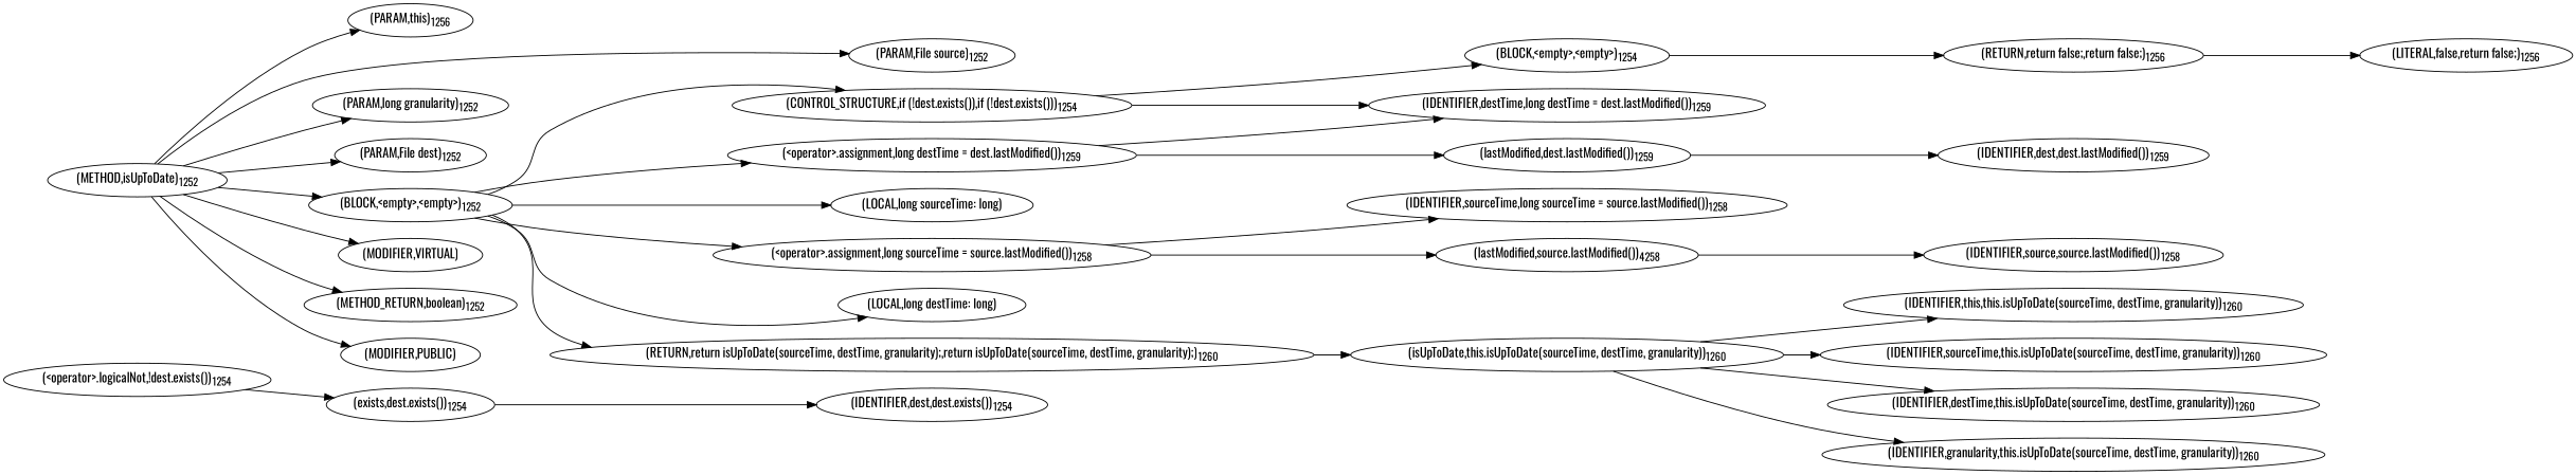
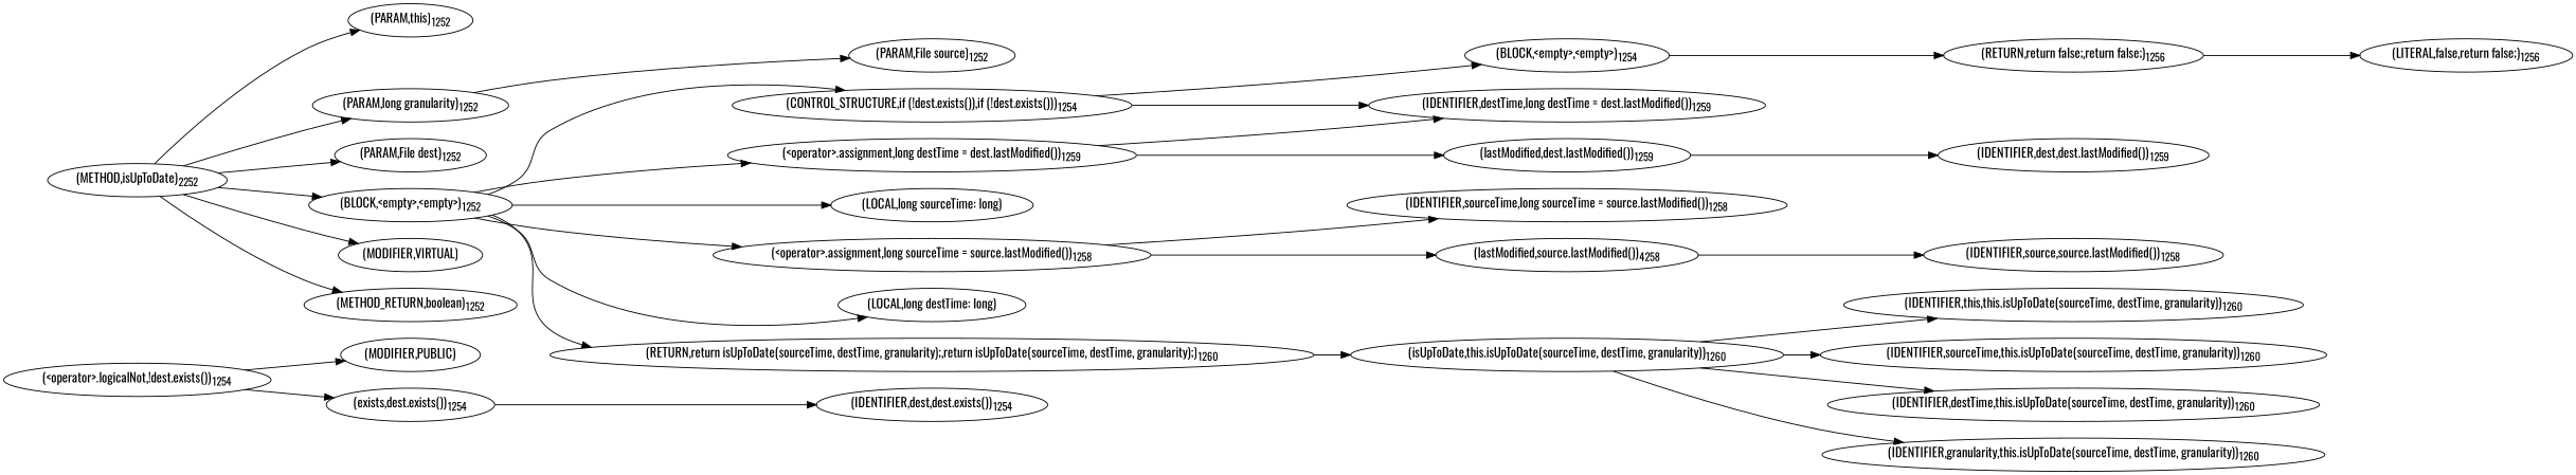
  digraph {
    fontname=Oswald
    rankdir=LR
    node [fontname=Oswald]
    edge [fontname=Oswald]
-   n1 [label=<(METHOD,isUpToDate)<SUB>1252</SUB>>]
-   n2 [label=<(PARAM,this)<SUB>1256</SUB>>]
+   n1 [label=<(METHOD,isUpToDate)<SUB>2252</SUB>>]
+   n2 [label=<(PARAM,this)<SUB>1252</SUB>>]
    n3 [label=<(PARAM,File source)<SUB>1252</SUB>>]
    n4 [label=<(PARAM,File dest)<SUB>1252</SUB>>]
    n5 [label=<(PARAM,long granularity)<SUB>1252</SUB>>]
    n6 [label=<(BLOCK,&lt;empty&gt;,&lt;empty&gt;)<SUB>1252</SUB>>]
    n7 [label=<(MODIFIER,PUBLIC)>]
    n8 [label=<(MODIFIER,VIRTUAL)>]
    n9 [label=<(METHOD_RETURN,boolean)<SUB>1252</SUB>>]
    n10 [label=<(CONTROL_STRUCTURE,if (!dest.exists()),if (!dest.exists()))<SUB>1254</SUB>>]
    n11 [label=<(LOCAL,long sourceTime: long)>]
    n12 [label=<(&lt;operator&gt;.assignment,long sourceTime = source.lastModified())<SUB>1258</SUB>>]
    n13 [label=<(LOCAL,long destTime: long)>]
    n14 [label=<(&lt;operator&gt;.assignment,long destTime = dest.lastModified())<SUB>1259</SUB>>]
    n15 [label=<(RETURN,return isUpToDate(sourceTime, destTime, granularity);,return isUpToDate(sourceTime, destTime, granularity);)<SUB>1260</SUB>>]
    n16 [label=<(BLOCK,&lt;empty&gt;,&lt;empty&gt;)<SUB>1254</SUB>>]
    n17 [label=<(IDENTIFIER,destTime,long destTime = dest.lastModified())<SUB>1259</SUB>>]
    n18 [label=<(IDENTIFIER,sourceTime,long sourceTime = source.lastModified())<SUB>1258</SUB>>]
    n19 [label=<(lastModified,source.lastModified())<SUB>4258</SUB>>]
    n20 [label=<(lastModified,dest.lastModified())<SUB>1259</SUB>>]
    n21 [label=<(isUpToDate,this.isUpToDate(sourceTime, destTime, granularity))<SUB>1260</SUB>>]
    n22 [label=<(&lt;operator&gt;.logicalNot,!dest.exists())<SUB>1254</SUB>>]
    n23 [label=<(exists,dest.exists())<SUB>1254</SUB>>]
    n24 [label=<(RETURN,return false;,return false;)<SUB>1256</SUB>>]
    n25 [label=<(IDENTIFIER,dest,dest.exists())<SUB>1254</SUB>>]
    n26 [label=<(LITERAL,false,return false;)<SUB>1256</SUB>>]
    n27 [label=<(IDENTIFIER,source,source.lastModified())<SUB>1258</SUB>>]
    n28 [label=<(IDENTIFIER,dest,dest.lastModified())<SUB>1259</SUB>>]
    n29 [label=<(IDENTIFIER,this,this.isUpToDate(sourceTime, destTime, granularity))<SUB>1260</SUB>>]
    n30 [label=<(IDENTIFIER,sourceTime,this.isUpToDate(sourceTime, destTime, granularity))<SUB>1260</SUB>>]
    n31 [label=<(IDENTIFIER,destTime,this.isUpToDate(sourceTime, destTime, granularity))<SUB>1260</SUB>>]
    n32 [label=<(IDENTIFIER,granularity,this.isUpToDate(sourceTime, destTime, granularity))<SUB>1260</SUB>>]
    n1 -> n2
-   n1 -> n3
+   n5 -> n3
    n1 -> n4
    n1 -> n5
    n1 -> n6
-   n1 -> n7
+   n22 -> n7
    n1 -> n8
    n1 -> n9
    n6 -> n10
    n6 -> n11
    n6 -> n12
    n6 -> n13
    n6 -> n14
    n6 -> n15
    n10 -> n16
    n10 -> n17
    n12 -> n18
    n12 -> n19
    n14 -> n17
    n14 -> n20
    n15 -> n21
    n16 -> n24
    n19 -> n27
    n20 -> n28
    n21 -> n29
    n21 -> n30
    n21 -> n31
    n21 -> n32
    n22 -> n23
    n23 -> n25
    n24 -> n26
  }
